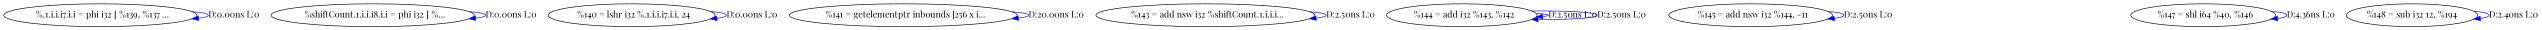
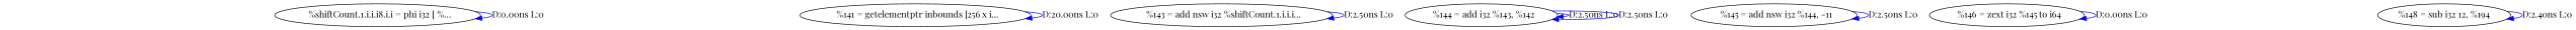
  digraph {
    fontname="Playfair Display"
    node [fontname="Playfair Display"]
    edge [color=blue fontname="Playfair Display"]
-   n1 [label="  %.1.i.i.i7.i.i = phi i32 [ %139, %137 ..."]
    n2 [label="  %shiftCount.1.i.i.i8.i.i = phi i32 [ %..."]
-   n3 [label="  %140 = lshr i32 %.1.i.i.i7.i.i, 24"]
    n4 [label="  %141 = getelementptr inbounds [256 x i..."]
    n5 [label="  %143 = add nsw i32 %shiftCount.1.i.i.i..."]
    n6 [label="  %144 = add i32 %143, %142"]
    n7 [label="  %145 = add nsw i32 %144, -11"]
-   n9 [label="  %147 = shl i64 %40, %146"]
+   n8 [label="  %146 = zext i32 %145 to i64"]
    n10 [label="%148 = sub i32 12, %194"]
-   n1 -> n1 [label="D:0.00ns L:0"]
    n2 -> n2 [label="D:0.00ns L:0"]
-   n3 -> n3 [label="D:0.00ns L:0"]
    n4 -> n4 [label="D:20.00ns L:0"]
    n5 -> n5 [label="D:2.50ns L:0"]
    n6 -> n6 [label="D:2.50ns L:0"]
    n6 -> n6 [label="D:2.50ns L:0"]
    n7 -> n7 [label="D:2.50ns L:0"]
-   n9 -> n9 [label="D:4.36ns L:0"]
+   n8 -> n8 [label="D:0.00ns L:0"]
    n10 -> n10 [label="D:2.40ns L:0"]
  }
